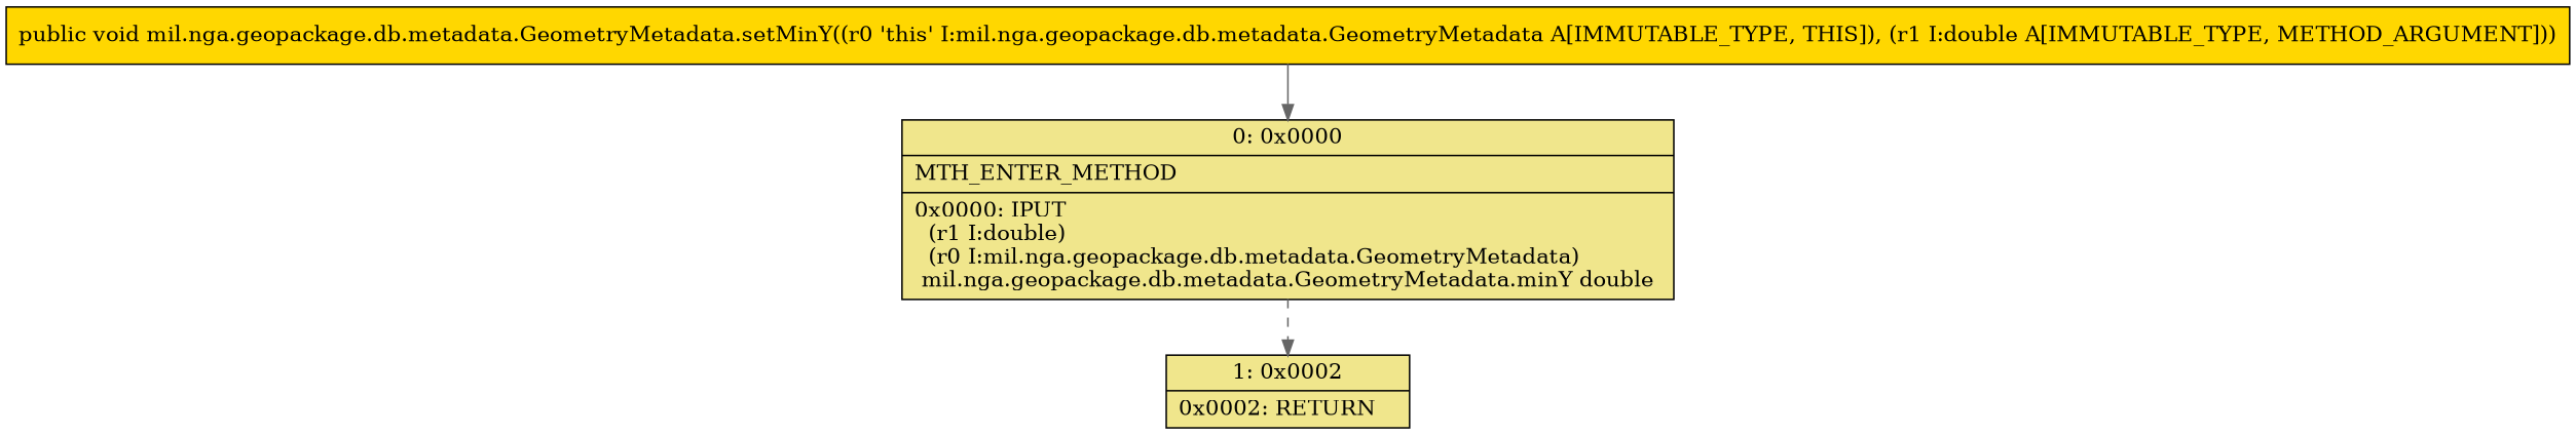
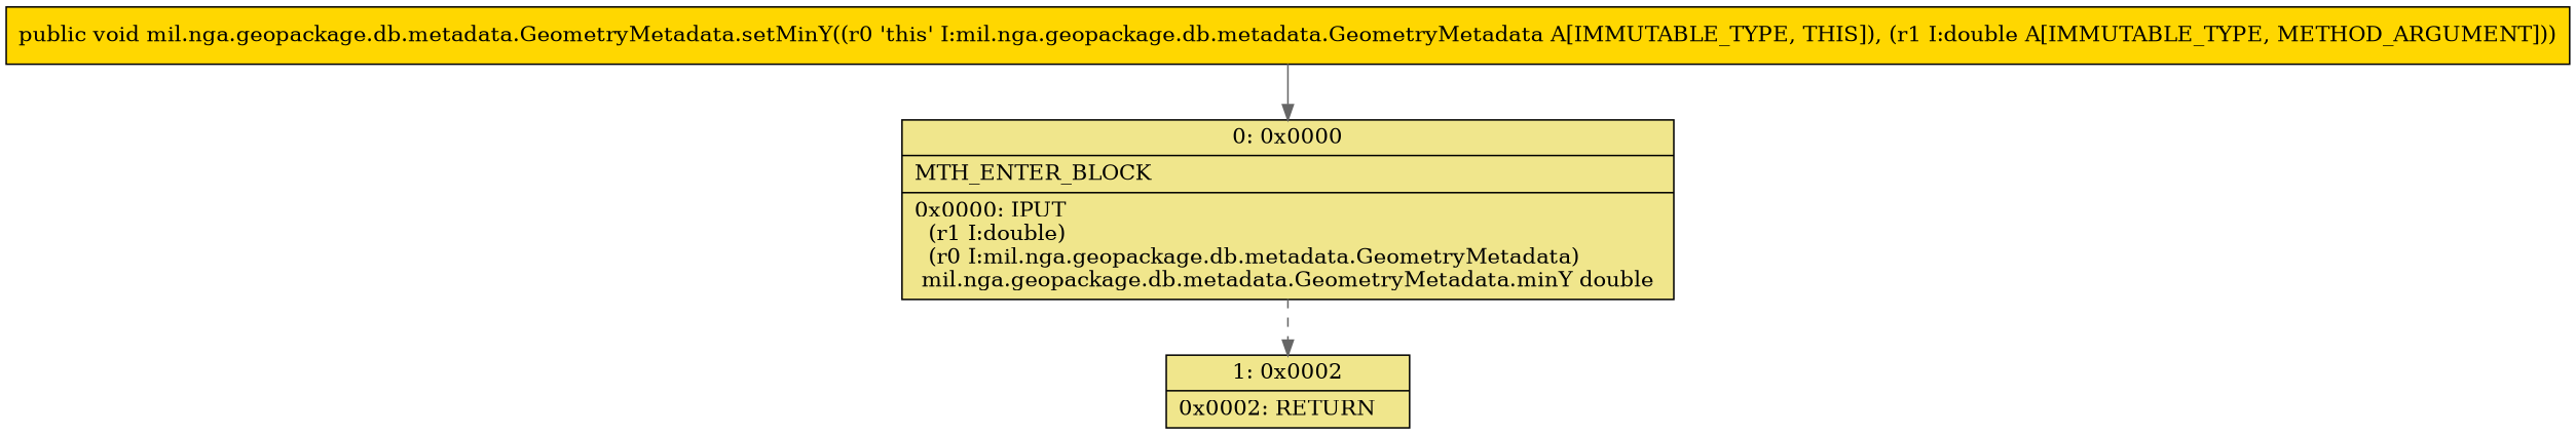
  digraph {
    node [shape=record style=filled fillcolor=khaki]
    edge [color=gray40]
-   n1 [label="{0\:\ 0x0000|MTH_ENTER_METHOD\l|0x0000: IPUT  \l  (r1 I:double)\l  (r0 I:mil.nga.geopackage.db.metadata.GeometryMetadata)\l mil.nga.geopackage.db.metadata.GeometryMetadata.minY double \l}"]
+   n1 [label="{0\:\ 0x0000|MTH_ENTER_BLOCK\l|0x0000: IPUT  \l  (r1 I:double)\l  (r0 I:mil.nga.geopackage.db.metadata.GeometryMetadata)\l mil.nga.geopackage.db.metadata.GeometryMetadata.minY double \l}"]
    n2 [label="{1\:\ 0x0002|0x0002: RETURN   \l}"]
    n3 [label="{public void mil.nga.geopackage.db.metadata.GeometryMetadata.setMinY((r0 'this' I:mil.nga.geopackage.db.metadata.GeometryMetadata A[IMMUTABLE_TYPE, THIS]), (r1 I:double A[IMMUTABLE_TYPE, METHOD_ARGUMENT])) }" fillcolor=gold]
    n1 -> n2 [style=dashed]
    n3 -> n1 [style=solid]
  }
